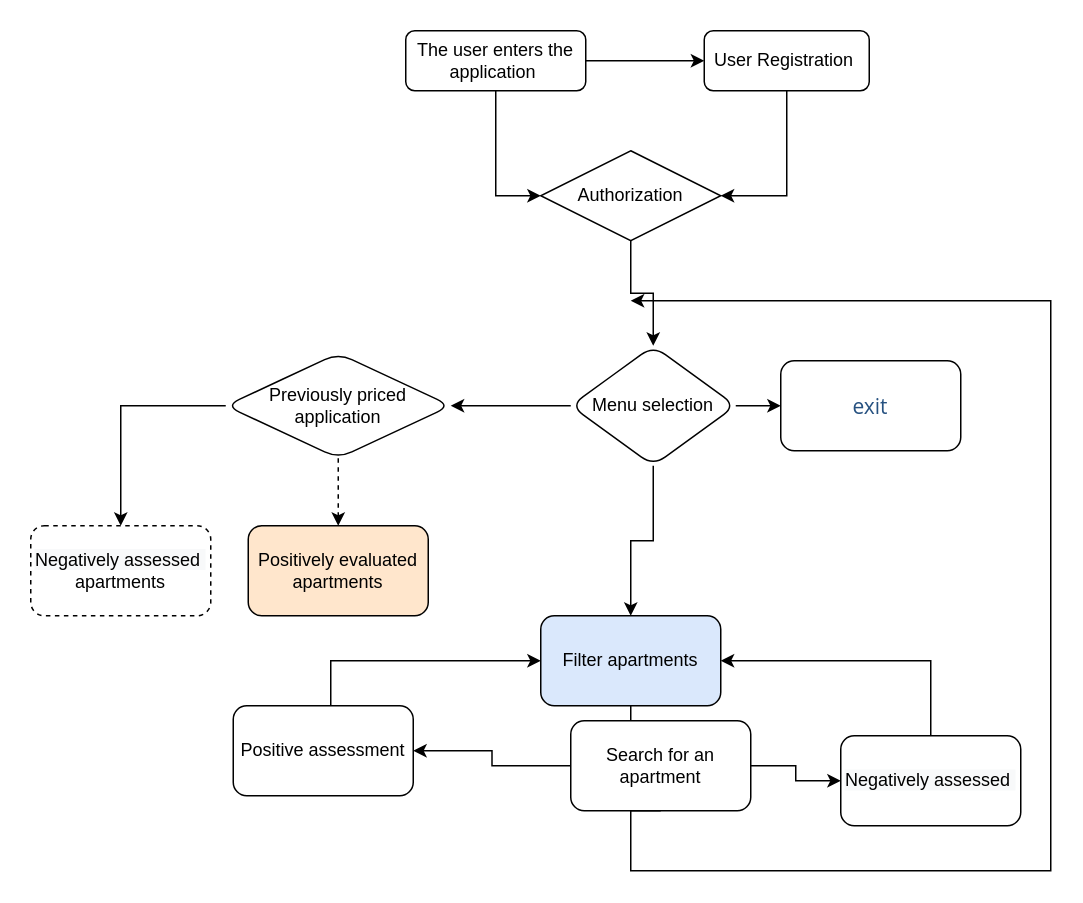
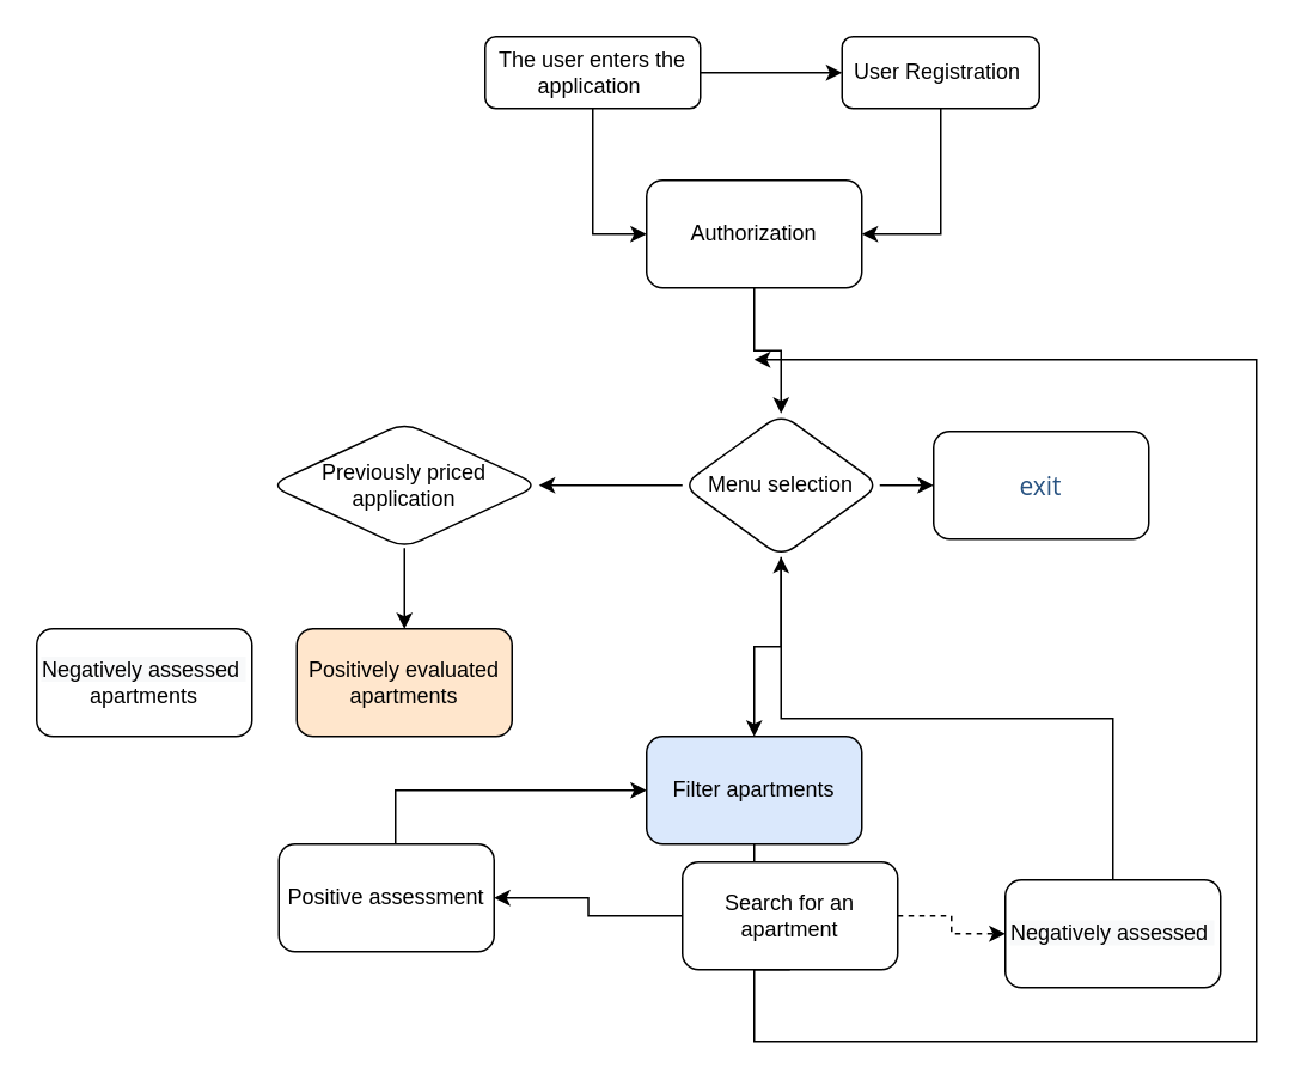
  <mxCell id="0" />
  <mxCell id="1" parent="0" />
  <mxCell id="2" value="" style="edgeStyle=orthogonalEdgeStyle;rounded=0;orthogonalLoop=1;jettySize=auto;html=1;" edge="1" parent="1" source="4" target="6"><mxGeometry relative="1" as="geometry" /></mxCell>
  <mxCell id="3" style="edgeStyle=orthogonalEdgeStyle;rounded=0;orthogonalLoop=1;jettySize=auto;html=1;exitX=0.5;exitY=1;exitDx=0;exitDy=0;entryX=0;entryY=0.5;entryDx=0;entryDy=0;" edge="1" parent="1" source="4" target="8"><mxGeometry relative="1" as="geometry" /></mxCell>
  <mxCell id="4" value="The user enters the application&amp;nbsp;" style="rounded=1;whiteSpace=wrap;html=1;fontSize=12;glass=0;strokeWidth=1;shadow=0;" parent="1" vertex="1"><mxGeometry x="270" y="20" width="120" height="40" as="geometry" /></mxCell>
  <mxCell id="5" style="edgeStyle=orthogonalEdgeStyle;rounded=0;orthogonalLoop=1;jettySize=auto;html=1;exitX=0.5;exitY=1;exitDx=0;exitDy=0;entryX=1;entryY=0.5;entryDx=0;entryDy=0;" edge="1" parent="1" source="6" target="8"><mxGeometry relative="1" as="geometry" /></mxCell>
  <mxCell id="6" value="User Registration&amp;nbsp;" style="whiteSpace=wrap;html=1;rounded=1;shadow=0;strokeWidth=1;glass=0;" vertex="1" parent="1"><mxGeometry x="469" y="20" width="110" height="40" as="geometry" /></mxCell>
  <mxCell id="7" value="" style="edgeStyle=orthogonalEdgeStyle;rounded=0;orthogonalLoop=1;jettySize=auto;html=1;" edge="1" parent="1" source="8" target="12"><mxGeometry relative="1" as="geometry" /></mxCell>
- <mxCell id="8" value="Authorization" style="rhombus;whiteSpace=wrap;html=1;shadow=0;strokeWidth=1;glass=0;" vertex="1" parent="1"><mxGeometry x="360" y="100" width="120" height="60" as="geometry" /></mxCell>
+ <mxCell id="8" value="Authorization" style="whiteSpace=wrap;html=1;rounded=1;shadow=0;strokeWidth=1;glass=0;" vertex="1" parent="1"><mxGeometry x="360" y="100" width="120" height="60" as="geometry" /></mxCell>
  <mxCell id="9" value="" style="edgeStyle=orthogonalEdgeStyle;rounded=0;orthogonalLoop=1;jettySize=auto;html=1;" edge="1" parent="1" source="12" target="13"><mxGeometry relative="1" as="geometry" /></mxCell>
  <mxCell id="10" value="" style="edgeStyle=orthogonalEdgeStyle;rounded=0;orthogonalLoop=1;jettySize=auto;html=1;" edge="1" parent="1" source="12" target="16"><mxGeometry relative="1" as="geometry" /></mxCell>
  <mxCell id="11" value="" style="edgeStyle=orthogonalEdgeStyle;rounded=0;orthogonalLoop=1;jettySize=auto;html=1;" edge="1" parent="1" source="12" target="20"><mxGeometry relative="1" as="geometry" /></mxCell>
  <mxCell id="12" value="Menu selection" style="rhombus;whiteSpace=wrap;html=1;rounded=1;shadow=0;strokeWidth=1;glass=0;" vertex="1" parent="1"><mxGeometry x="380" y="230" width="110" height="80" as="geometry" /></mxCell>
  <mxCell id="13" value="&#10;&#10;&lt;a id=&quot;dictEntry10001776619&quot; class=&quot;dictLink featured&quot; style=&quot;margin: 0px; padding: 0px; box-sizing: border-box; color: rgb(38, 81, 128); line-height: 24px; font-family: &amp;quot;open sans&amp;quot;, sans-serif; font-size: 14px; font-style: normal; font-weight: 400; letter-spacing: normal; text-align: left; text-indent: 0px; text-transform: none; word-spacing: 0px; background-color: rgb(255, 255, 255);&quot;&gt;exit&lt;/a&gt;&#10;&#10;" style="whiteSpace=wrap;html=1;rounded=1;shadow=0;strokeWidth=1;glass=0;" vertex="1" parent="1"><mxGeometry x="520" y="240" width="120" height="60" as="geometry" /></mxCell>
- <mxCell id="14" value="" style="edgeStyle=orthogonalEdgeStyle;rounded=0;orthogonalLoop=1;jettySize=auto;html=1;dashed=1;" edge="1" parent="1" source="16" target="17"><mxGeometry relative="1" as="geometry" /></mxCell>
- <mxCell id="15" value="" style="edgeStyle=orthogonalEdgeStyle;rounded=0;orthogonalLoop=1;jettySize=auto;html=1;" edge="1" parent="1" source="16" target="18"><mxGeometry relative="1" as="geometry" /></mxCell>
+ <mxCell id="14" value="" style="edgeStyle=orthogonalEdgeStyle;rounded=0;orthogonalLoop=1;jettySize=auto;html=1;" edge="1" parent="1" source="16" target="17"><mxGeometry relative="1" as="geometry" /></mxCell>
  <mxCell id="16" value="Previously priced application" style="rhombus;whiteSpace=wrap;html=1;rounded=1;shadow=0;strokeWidth=1;glass=0;" vertex="1" parent="1"><mxGeometry x="150" y="235" width="150" height="70" as="geometry" /></mxCell>
  <mxCell id="17" value="Positively evaluated apartments" style="whiteSpace=wrap;html=1;rounded=1;shadow=0;strokeWidth=1;glass=0;fillColor=#ffe6cc;" vertex="1" parent="1"><mxGeometry x="165" y="350" width="120" height="60" as="geometry" /></mxCell>
- <mxCell id="18" value="&lt;span style=&quot;color: rgb(0 , 0 , 0) ; font-family: &amp;#34;helvetica&amp;#34; ; font-size: 12px ; font-style: normal ; font-weight: 400 ; letter-spacing: normal ; text-align: center ; text-indent: 0px ; text-transform: none ; word-spacing: 0px ; background-color: rgb(248 , 249 , 250) ; display: inline ; float: none&quot;&gt;Negatively assessed&amp;nbsp;&lt;/span&gt;&lt;br&gt;apartments" style="whiteSpace=wrap;html=1;rounded=1;shadow=0;strokeWidth=1;glass=0;dashed=1;" vertex="1" parent="1"><mxGeometry x="20" y="350" width="120" height="60" as="geometry" /></mxCell>
+ <mxCell id="18" value="&lt;span style=&quot;color: rgb(0 , 0 , 0) ; font-family: &amp;#34;helvetica&amp;#34; ; font-size: 12px ; font-style: normal ; font-weight: 400 ; letter-spacing: normal ; text-align: center ; text-indent: 0px ; text-transform: none ; word-spacing: 0px ; background-color: rgb(248 , 249 , 250) ; display: inline ; float: none&quot;&gt;Negatively assessed&amp;nbsp;&lt;/span&gt;&lt;br&gt;apartments" style="whiteSpace=wrap;html=1;rounded=1;shadow=0;strokeWidth=1;glass=0;" vertex="1" parent="1"><mxGeometry x="20" y="350" width="120" height="60" as="geometry" /></mxCell>
  <mxCell id="19" value="" style="edgeStyle=orthogonalEdgeStyle;rounded=0;orthogonalLoop=1;jettySize=auto;html=1;" edge="1" parent="1" source="20" target="24"><mxGeometry relative="1" as="geometry" /></mxCell>
  <mxCell id="20" value="Filter apartments" style="whiteSpace=wrap;html=1;rounded=1;shadow=0;strokeWidth=1;glass=0;fillColor=#dae8fc;" vertex="1" parent="1"><mxGeometry x="360" y="410" width="120" height="60" as="geometry" /></mxCell>
  <mxCell id="21" value="" style="edgeStyle=orthogonalEdgeStyle;rounded=0;orthogonalLoop=1;jettySize=auto;html=1;" edge="1" parent="1" source="24" target="26"><mxGeometry relative="1" as="geometry" /></mxCell>
- <mxCell id="22" value="" style="edgeStyle=orthogonalEdgeStyle;rounded=0;orthogonalLoop=1;jettySize=auto;html=1;" edge="1" parent="1" source="24" target="28"><mxGeometry relative="1" as="geometry" /></mxCell>
+ <mxCell id="22" value="" style="edgeStyle=orthogonalEdgeStyle;rounded=0;orthogonalLoop=1;jettySize=auto;html=1;dashed=1;" edge="1" parent="1" source="24" target="28"><mxGeometry relative="1" as="geometry" /></mxCell>
  <mxCell id="23" style="edgeStyle=orthogonalEdgeStyle;rounded=0;orthogonalLoop=1;jettySize=auto;html=1;exitX=0.5;exitY=1;exitDx=0;exitDy=0;" edge="1" parent="1" source="24"><mxGeometry relative="1" as="geometry"><mxPoint x="420" y="200" as="targetPoint" /><Array as="points"><mxPoint x="420" y="580" /><mxPoint x="700" y="580" /><mxPoint x="700" y="200" /></Array></mxGeometry></mxCell>
  <mxCell id="24" value="Search for an apartment" style="whiteSpace=wrap;html=1;rounded=1;shadow=0;strokeWidth=1;glass=0;" vertex="1" parent="1"><mxGeometry x="380" y="480" width="120" height="60" as="geometry" /></mxCell>
  <mxCell id="25" style="edgeStyle=orthogonalEdgeStyle;rounded=0;orthogonalLoop=1;jettySize=auto;html=1;entryX=0;entryY=0.5;entryDx=0;entryDy=0;" edge="1" parent="1" source="26" target="20"><mxGeometry relative="1" as="geometry"><mxPoint x="220" y="440" as="targetPoint" /><Array as="points"><mxPoint x="220" y="440" /></Array></mxGeometry></mxCell>
  <mxCell id="26" value="Positive assessment" style="whiteSpace=wrap;html=1;rounded=1;shadow=0;strokeWidth=1;glass=0;" vertex="1" parent="1"><mxGeometry x="155" y="470" width="120" height="60" as="geometry" /></mxCell>
- <mxCell id="27" style="edgeStyle=orthogonalEdgeStyle;rounded=0;orthogonalLoop=1;jettySize=auto;html=1;exitX=0.5;exitY=0;exitDx=0;exitDy=0;entryX=1;entryY=0.5;entryDx=0;entryDy=0;" edge="1" parent="1" source="28" target="20"><mxGeometry relative="1" as="geometry" /></mxCell>
+ <mxCell id="27" style="edgeStyle=orthogonalEdgeStyle;rounded=0;orthogonalLoop=1;jettySize=auto;html=1;exitX=0.5;exitY=0;exitDx=0;exitDy=0;" edge="1" parent="1" source="28" target="12"><mxGeometry relative="1" as="geometry" /></mxCell>
  <mxCell id="28" value="&#10;&#10;&lt;span style=&quot;color: rgb(0, 0, 0); font-family: helvetica; font-size: 12px; font-style: normal; font-weight: 400; letter-spacing: normal; text-align: center; text-indent: 0px; text-transform: none; word-spacing: 0px; background-color: rgb(248, 249, 250); display: inline; float: none;&quot;&gt;Negatively assessed&amp;nbsp;&lt;/span&gt;&#10;&#10;" style="whiteSpace=wrap;html=1;rounded=1;shadow=0;strokeWidth=1;glass=0;" vertex="1" parent="1"><mxGeometry x="560" y="490" width="120" height="60" as="geometry" /></mxCell>
